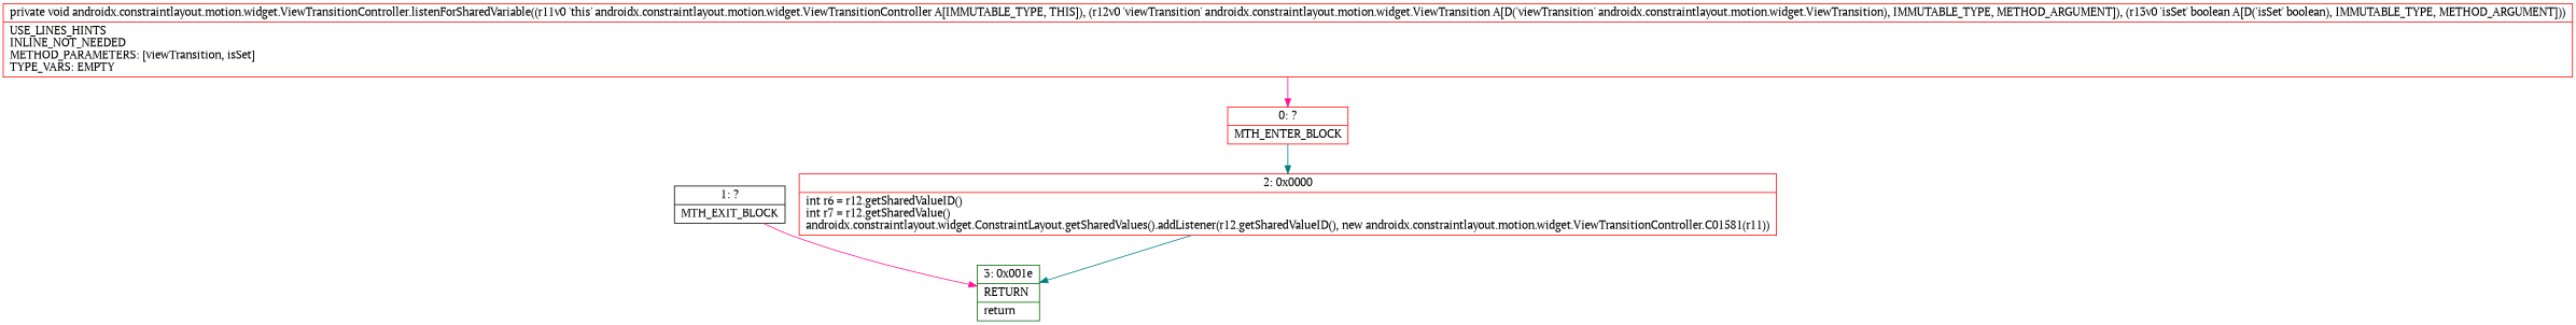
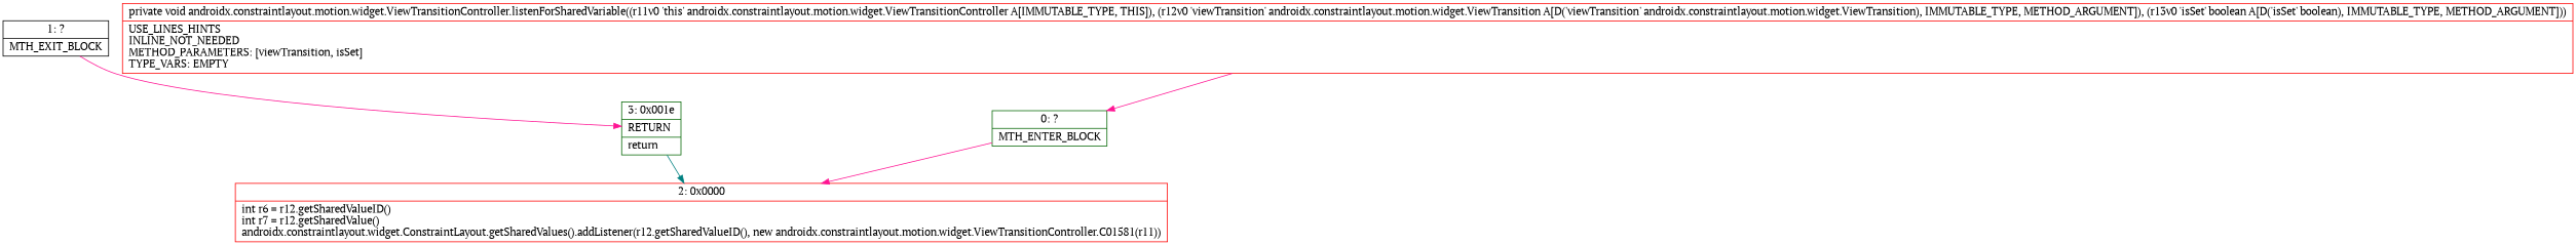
  digraph {
    fontname="PT Serif"
    node [color=darkgreen fontname="PT Serif" shape=record]
    edge [color=teal fontname="PT Serif"]
-   n1 [color=red label="{0\:\ ?|MTH_ENTER_BLOCK\l}"]
+   n1 [label="{0\:\ ?|MTH_ENTER_BLOCK\l}"]
    n2 [color=red label="{2\:\ 0x0000|int r6 = r12.getSharedValueID()\lint r7 = r12.getSharedValue()\landroidx.constraintlayout.widget.ConstraintLayout.getSharedValues().addListener(r12.getSharedValueID(), new androidx.constraintlayout.motion.widget.ViewTransitionController.C01581(r11))\l}"]
    n3 [label="{3\:\ 0x001e|RETURN\l|return\l}"]
    n4 [color=black label="{1\:\ ?|MTH_EXIT_BLOCK\l}"]
    n5 [color=red label="{private void androidx.constraintlayout.motion.widget.ViewTransitionController.listenForSharedVariable((r11v0 'this' androidx.constraintlayout.motion.widget.ViewTransitionController A[IMMUTABLE_TYPE, THIS]), (r12v0 'viewTransition' androidx.constraintlayout.motion.widget.ViewTransition A[D('viewTransition' androidx.constraintlayout.motion.widget.ViewTransition), IMMUTABLE_TYPE, METHOD_ARGUMENT]), (r13v0 'isSet' boolean A[D('isSet' boolean), IMMUTABLE_TYPE, METHOD_ARGUMENT]))  | USE_LINES_HINTS\lINLINE_NOT_NEEDED\lMETHOD_PARAMETERS: [viewTransition, isSet]\lTYPE_VARS: EMPTY\l}"]
-   n1 -> n2
-   n2 -> n3
+   n1 -> n2 [color=deeppink]
+   n3 -> n2
    n4 -> n3 [color=deeppink]
    n5 -> n1 [color=deeppink]
  }
